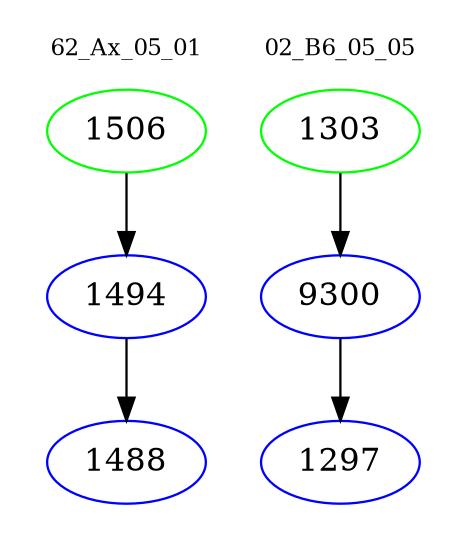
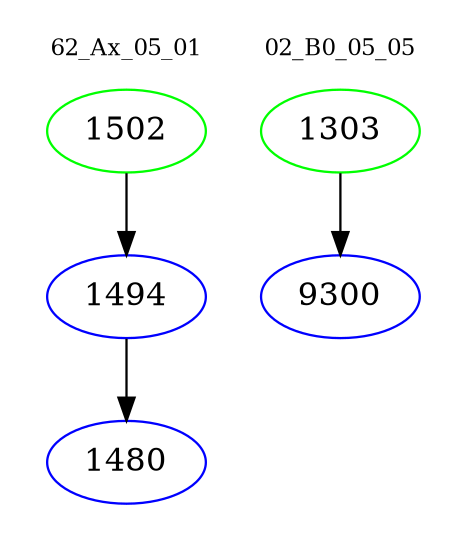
  digraph {
    node [color=blue]
    edge [color=black]
-   n1 [color=green label=1506]
+   n1 [color=green label=1502]
    n2 [label=1494]
-   n3 [label=1488]
+   n3 [label=1480]
    n4 [color=green label=1303]
    n5 [label=9300]
-   n6 [label=1297]
    subgraph cluster_1 {
      color=white
      fontsize=10
      label="62_Ax_05_01"
      n1
      n2
      n3
    }
    subgraph cluster_2 {
      color=white
      fontsize=10
-     label="02_B6_05_05"
+     label="02_B0_05_05"
      n4
      n5
-     n6
    }
    n1 -> n2
    n2 -> n3
    n4 -> n5
-   n5 -> n6
  }
